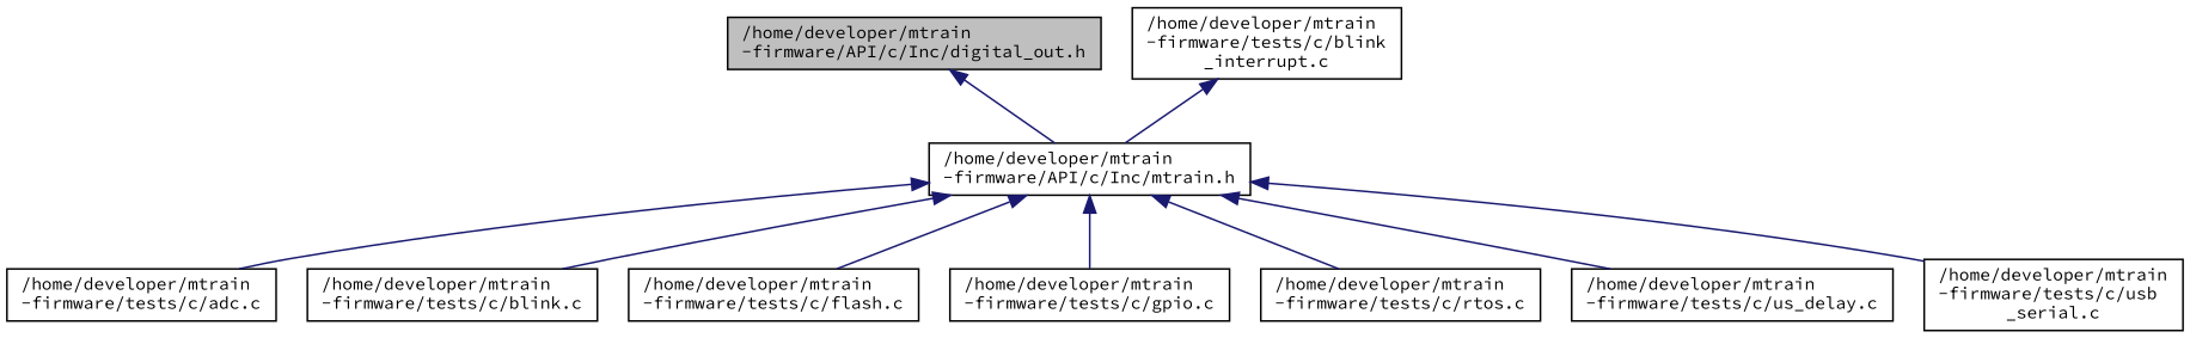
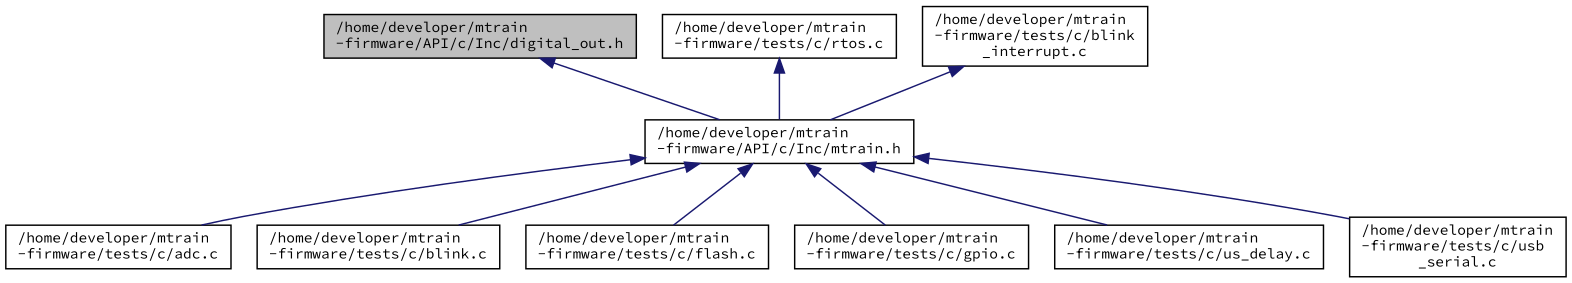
  digraph {
    fontname="Source Code Pro"
    node [color=black fillcolor=white fontname="Source Code Pro" fontsize=10 shape=record style=filled]
    edge [color=midnightblue dir=back fontname="Source Code Pro" fontsize=10 labelfontname=Helvetica labelfontsize=10 style=solid]
    n1 [fillcolor=grey75 fontcolor=black height=0.2 label="/home/developer/mtrain\l-firmware/API/c/Inc/digital_out.h" width=0.4]
    n2 [height=0.2 label="/home/developer/mtrain\l-firmware/API/c/Inc/mtrain.h" width=0.4]
    n3 [height=0.2 label="/home/developer/mtrain\l-firmware/tests/c/adc.c" width=0.4]
    n4 [height=0.2 label="/home/developer/mtrain\l-firmware/tests/c/blink.c" width=0.4]
    n5 [height=0.2 label="/home/developer/mtrain\l-firmware/tests/c/flash.c" width=0.4]
    n6 [height=0.2 label="/home/developer/mtrain\l-firmware/tests/c/gpio.c" width=0.4]
    n7 [height=0.2 label="/home/developer/mtrain\l-firmware/tests/c/rtos.c" width=0.4]
    n8 [height=0.2 label="/home/developer/mtrain\l-firmware/tests/c/us_delay.c" width=0.4]
    n9 [height=0.2 label="/home/developer/mtrain\l-firmware/tests/c/usb\l_serial.c" width=0.4]
    n10 [height=0.2 label="/home/developer/mtrain\l-firmware/tests/c/blink\l_interrupt.c" width=0.4]
    n1 -> n2
    n2 -> n3
    n2 -> n4
    n2 -> n5
    n2 -> n6
-   n2 -> n7
+   n7 -> n2
    n2 -> n8
    n2 -> n9
    n10 -> n2
  }
